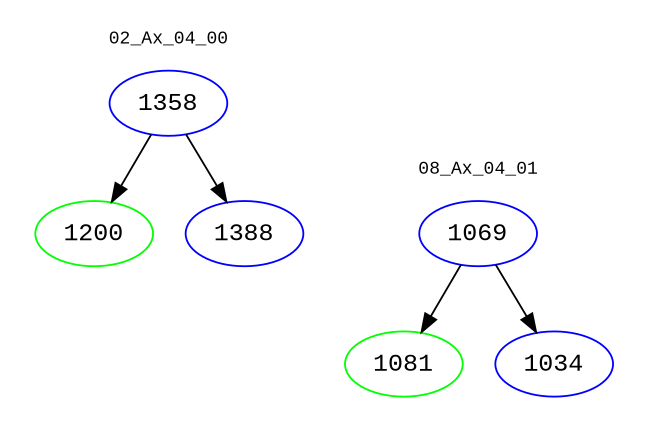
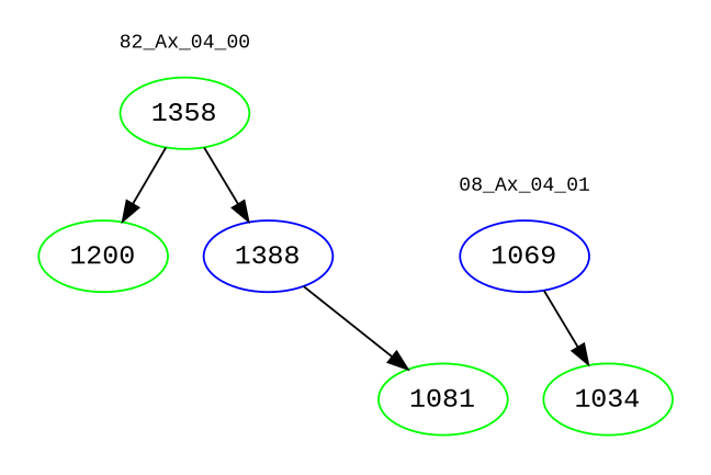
  digraph {
    fontname="Liberation Mono"
    node [color=blue fontname="Liberation Mono"]
    edge [color=black fontname="Liberation Mono"]
-   n1 [label=1358]
+   n1 [color=green label=1358]
    n2 [color=green label=1200]
    n3 [label=1388]
    n4 [label=1069]
-   n5 [label=1034]
+   n5 [color=green label=1034]
    n6 [color=green label=1081]
    subgraph cluster_1 {
      color=white
      fontsize=10
-     label="02_Ax_04_00"
+     label="82_Ax_04_00"
      n1
      n2
      n3
    }
    subgraph cluster_2 {
      color=white
      fontsize=10
      label="08_Ax_04_01"
      n4
      n5
      n6
    }
    n1 -> n2
    n1 -> n3
    n4 -> n5
-   n4 -> n6
+   n3 -> n6
  }
